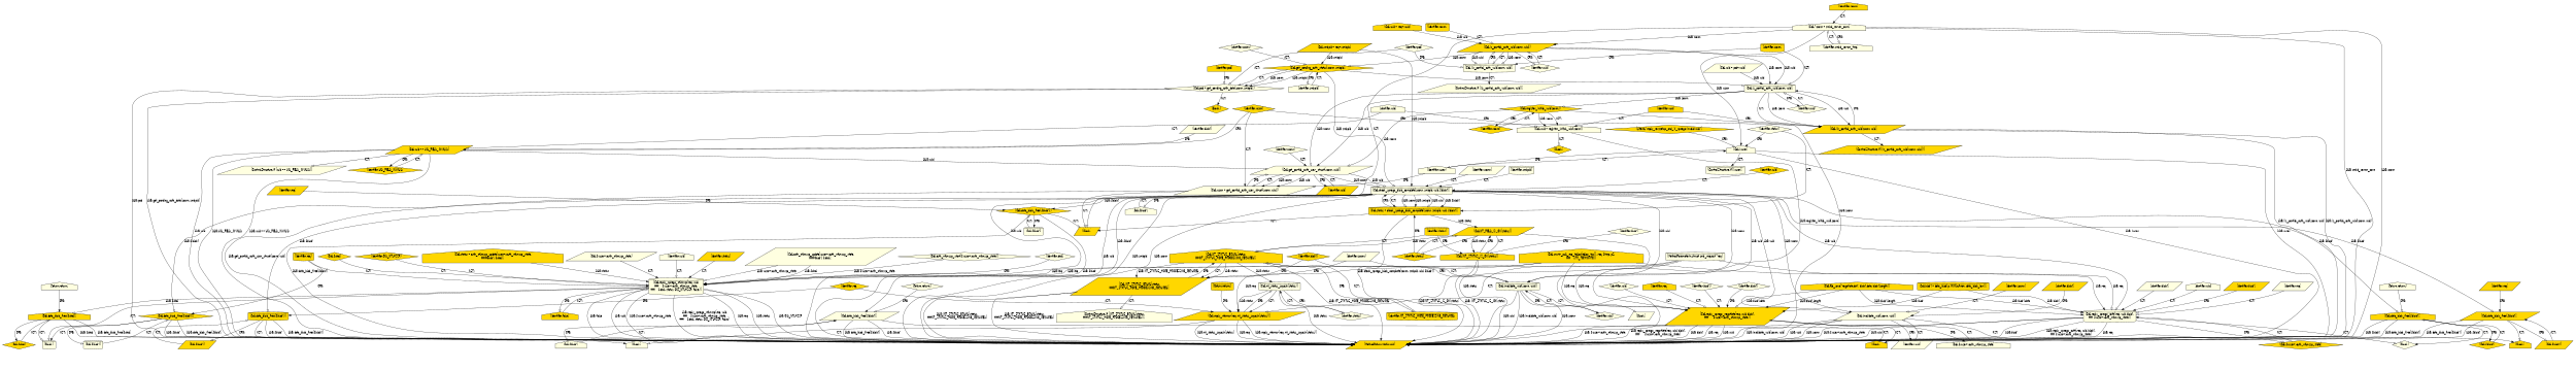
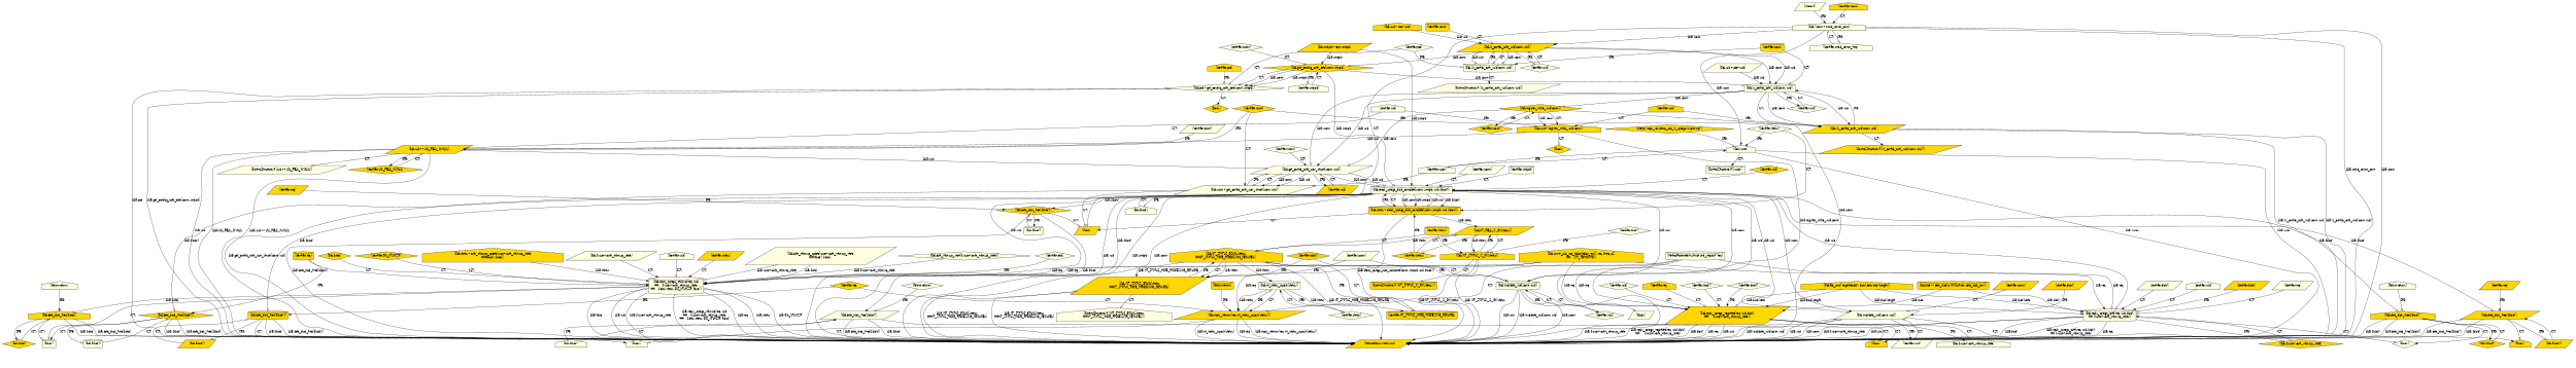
  digraph {
    fontname="Patrick Hand"
    node [fillcolor=gold fontname="Patrick Hand" shape=parallelogram style=filled]
    edge [arrowhead=normal fontname="Patrick Hand"]
    n1 [fillcolor=lightyellow label="(Call,*sconn = smbd_server_conn)" shape=house]
    n2 [label="(Call,is_partial_auth_vuid(sconn, vuid))"]
    n3 [label="(Block,)"]
    n4 [label="(MethodReturn,static void)"]
    n5 [fillcolor=lightyellow label="(Identifier,smbd_server_tmp)" shape=house]
    n6 [fillcolor=lightyellow label="(Call,!vuser)" shape=house]
    n7 [fillcolor=lightyellow label="(Call,!is_partial_auth_vuid(sconn, vuid))" shape=cylinder]
-   n8 [label="(Call,get_pending_auth_status(sconn, smbpid))" shape=diamond]
+   n8 [label="(Call,get_pending_auth_data(sconn, smbpid))" shape=diamond]
    n9 [fillcolor=lightyellow label="(Call,is_partial_auth_vuid(sconn, vuid))" shape=cylinder]
    n10 [fillcolor=lightyellow label="(Identifier,vuid)" shape=diamond]
    n11 [fillcolor=lightyellow label="(ControlStructure,if (!is_partial_auth_vuid(sconn, vuid)))"]
    n12 [fillcolor=lightyellow label="(Call,pad = get_pending_auth_data(sconn, smbpid))" shape=diamond]
    n13 [fillcolor=lightyellow label="(Call,check_spnego_blob_complete(sconn, smbpid, vuid, &blob1))" shape=cylinder]
    n14 [fillcolor=lightyellow label="(Identifier,smbpid)" shape=house]
    n15 [label="(Call,!is_partial_auth_vuid(sconn, vuid))"]
    n16 [label="(Call,register_initial_vuid(sconn))" shape=diamond]
    n17 [fillcolor=lightyellow label="(Call,get_partial_auth_user_struct(sconn, vuid))"]
    n18 [fillcolor=lightyellow label="(Identifier,vuid)" shape=diamond]
    n19 [label="(Block,)" shape=diamond]
    n20 [label="(Call,status = check_spnego_blob_complete(sconn, smbpid, vuid, &blob1))" shape=cylinder]
    n21 [fillcolor=lightyellow label="(Call,invalidate_vuid(sconn, vuid))" shape=cylinder]
    n22 [label="(Call,data_blob_free(&blob1))" shape=cylinder]
    n23 [label="(Call,reply_spnego_negotiate(req, vuid, blob1,\n\t\t\t\t       &vuser->auth_ntlmssp_state))"]
    n24 [fillcolor=lightyellow label="(Call,data_blob_free(&blob1))"]
    n25 [fillcolor=lightyellow label="(Call,reply_spnego_auth(req, vuid, blob1,\n\t\t\t\t  &vuser->auth_ntlmssp_state))" shape=cylinder]
    n26 [label="(Call,data_blob_free(&blob1))" shape=house]
    n27 [fillcolor=lightyellow label="(Call,invalidate_vuid(sconn, vuid))"]
    n28 [label="(Call,data_blob_free(&blob1))"]
    n29 [label="(Call,data_blob_free(&blob1))" shape=diamond]
    n30 [fillcolor=lightyellow label="(Call,reply_spnego_ntlmssp(req, vuid,\n\t\t\t\t     &vuser->auth_ntlmssp_state,\n\t\t\t\t     &chal, status, OID_NTLMSSP, false))" shape=cylinder]
    n31 [label="(Call,data_blob_free(&blob1))" shape=diamond]
    n32 [fillcolor=lightyellow label="(Call,&blob1)" shape=house]
    n33 [label="(ControlStructure,if (!is_partial_auth_vuid(sconn, vuid)))"]
-   n34 [fillcolor=lightyellow label="(Call,vuid = register_initial_vuid(sconn))" shape=house]
+   n34 [label="(Call,vuid = register_initial_vuid(sconn))" shape=house]
    n35 [label="(Identifier,sconn)" shape=diamond]
    n36 [fillcolor=lightyellow label="(Call,vuser = get_partial_auth_user_struct(sconn, vuid))"]
    n37 [label="(Identifier,vuid)"]
    n38 [label="(Call,vuid == UID_FIELD_INVALID)"]
    n39 [label="(Block,)" shape=diamond]
    n40 [label="(Identifier,UID_FIELD_INVALID)" shape=diamond]
    n41 [fillcolor=lightyellow label="(ControlStructure,if (vuid == UID_FIELD_INVALID))"]
    n42 [fillcolor=lightyellow label="(Identifier,vuser)" shape=house]
    n43 [fillcolor=lightyellow label="(ControlStructure,if (!vuser))" shape=cylinder]
    n44 [label="(Call,NT_FIELD_IS_OK(status))"]
    n45 [fillcolor=lightyellow label="(Identifier,vuid)" shape=diamond]
    n46 [fillcolor=lightyellow label="(Block,)"]
    n47 [fillcolor=lightyellow label="(Block,)" shape=house]
    n48 [label="(Call,&blob1)"]
    n49 [label="(Block,)" shape=house]
    n50 [fillcolor=lightyellow label="(Call,&vuser->auth_ntlmssp_state)" shape=house]
    n51 [fillcolor=lightyellow label="(Call,&blob1)" shape=house]
    n52 [fillcolor=lightyellow label="(Block,)" shape=diamond]
    n53 [label="(Call,&vuser->auth_ntlmssp_state)" shape=diamond]
    n54 [label="(Call,&blob1)" shape=diamond]
    n55 [fillcolor=lightyellow label="(Identifier,vuid)"]
    n56 [label="(Block,)" shape=house]
    n57 [label="(Call,&blob1)"]
    n58 [fillcolor=lightyellow label="(Block,)" shape=cylinder]
    n59 [fillcolor=lightyellow label="(Call,&blob1)" shape=cylinder]
    n60 [label="(Call,data_blob_free(&chal))" shape=house]
-   n61 [label="(Identifier,false)" shape=house]
    n62 [fillcolor=lightyellow label="(Call,&blob1)" shape=cylinder]
    n63 [label="(Call,!NT_STATUS_IS_OK(status))" shape=house]
    n64 [label="(Call,NT_STATUS_EQUAL(status,\n\t\t\t\tNT_STATUS_MORE_PROCESSING_REQUIRED))" shape=house]
    n65 [label="(Identifier,status)" shape=diamond]
+   n66 [label="(ControlStructure,if (!NT_STATUS_IS_OK(status)))" shape=cylinder]
    n67 [label="(Call,!NT_STATUS_EQUAL(status,\n\t\t\t\tNT_STATUS_MORE_PROCESSING_REQUIRED))"]
    n68 [fillcolor=lightyellow label="(Call,nt_status_squash(status))" shape=cylinder]
    n69 [label="(Identifier,NT_STATUS_MORE_PROCESSING_REQUIRED)" shape=cylinder]
    n70 [fillcolor=lightyellow label="(ControlStructure,if (!NT_STATUS_EQUAL(status,\n\t\t\t\tNT_STATUS_MORE_PROCESSING_REQUIRED)))" shape=house]
    n71 [label="(Call,reply_nterror(req, nt_status_squash(status)))"]
    n72 [fillcolor=lightyellow label="(Identifier,status)" shape=diamond]
    n73 [label="(Call,&chal)" shape=diamond]
    n74 [fillcolor=lightyellow label="(Identifier,blob1)"]
    n75 [fillcolor=lightyellow label="(Identifier,vuid)" shape=diamond]
    n76 [label="(Identifier,req)" shape=cylinder]
    n77 [label="(Identifier,sconn)"]
    n78 [fillcolor=lightyellow label="(Identifier,vuid)" shape=house]
    n79 [fillcolor=lightyellow label="(Identifier,blob1)" shape=diamond]
    n80 [fillcolor=lightyellow label="(Call,auth_ntlmssp_start(&vuser->auth_ntlmssp_state))" shape=diamond]
    n81 [label="(Identifier,blob1)"]
    n82 [fillcolor=lightyellow label="(Identifier,sconn)" shape=diamond]
    n83 [label="(Identifier,req)" shape=diamond]
    n84 [fillcolor=lightyellow label="(Call,vuid = pad->vuid)"]
+   n85 [fillcolor=lightyellow label="(Literal,3)"]
    n86 [label="(Call,blob1 = data_blob(p, MIN(bufrem, data_blob_len)))" shape=cylinder]
    n87 [fillcolor=lightyellow label="(Identifier,blob1)"]
    n88 [fillcolor=lightyellow label="(MethodParameterIn,struct smb_request *req)" shape=cylinder]
    n89 [fillcolor=lightyellow label="(Identifier,chal)" shape=diamond]
    n90 [fillcolor=lightyellow label="(Call,auth_ntlmssp_update(vuser->auth_ntlmssp_state,\n\t\t\t\t\t\tblob1, &chal))"]
    n91 [label="(Call,&chal)" shape=diamond]
    n92 [fillcolor=lightyellow label="(Identifier,sconn)"]
    n93 [fillcolor=lightyellow label="(Return,return;)" shape=diamond]
    n94 [label="(Identifier,sconn)" shape=house]
    n95 [label="(Identifier,req)" shape=house]
    n96 [fillcolor=lightyellow label="(Identifier,smbpid)" shape=cylinder]
    n97 [fillcolor=lightyellow label="(Identifier,pad)" shape=diamond]
    n98 [fillcolor=lightyellow label="(Identifier,blob1)" shape=diamond]
    n99 [label="(Call,file_save(\"negotiate.dat\", blob1.data, blob1.length))" shape=house]
    n100 [fillcolor=lightyellow label="(Return,return;)" shape=house]
    n101 [fillcolor=lightyellow label="(Identifier,status)" shape=diamond]
    n102 [label="(Call,srvstr_pull_req_talloc(talloc_tos(), req, &tmp, p2,\n\t\t\t\t     STR_TERMINATE))" shape=house]
    n103 [label="(Identifier,blob1)"]
    n104 [label="(Call,vuid = req->vuid)" shape=house]
    n105 [label="(Identifier,vuid)" shape=diamond]
    n106 [label="(Call,smbpid = req->smbpid)"]
    n107 [fillcolor=lightyellow label="(Return,return;)" shape=house]
    n108 [label="(Literal,\"reply_sesssetup_and_X_spnego: invalid vuid.\")" shape=diamond]
    n109 [fillcolor=lightyellow label="(Identifier,req)"]
    n110 [label="(Identifier,sconn)" shape=cylinder]
    n111 [label="(Return,return;)" shape=cylinder]
    n112 [label="(Identifier,vuid)" shape=house]
    n113 [label="(Identifier,req)"]
    n114 [label="(Identifier,OID_NTLMSSP)" shape=diamond]
    n115 [label="(Call,status = auth_ntlmssp_update(vuser->auth_ntlmssp_state,\n\t\t\t\t\t\tblob1, &chal))" shape=house]
    n116 [label="(Identifier,status)" shape=cylinder]
    n117 [label="(Identifier,sconn)" shape=cylinder]
    n118 [label="(Identifier,req)"]
    n119 [label="(Identifier,vuser)" shape=diamond]
    n120 [fillcolor=lightyellow label="(Call,&vuser->auth_ntlmssp_state)"]
    n121 [fillcolor=lightyellow label="(Identifier,vuid)" shape=house]
    n122 [label="(Identifier,blob1)" shape=diamond]
    n123 [label="(Identifier,pad)" shape=house]
    n124 [label="(Identifier,status)"]
    n125 [fillcolor=lightyellow label="(Identifier,sconn)" shape=diamond]
    n126 [fillcolor=lightyellow label="(Identifier,vuid)" shape=house]
    n127 [fillcolor=lightyellow label="(Identifier,blob1)" shape=diamond]
    n128 [fillcolor=lightyellow label="(Identifier,sconn)"]
    n1 -> n2 [label="DDG: sconn"]
    n1 -> n3 [arrowhead=onormal label="AST: "]
    n1 -> n4 [arrowhead=onormal label="DDG: smbd_server_conn"]
    n1 -> n4 [label="DDG: sconn"]
    n1 -> n5 [arrowhead=onormal label="CFG: "]
    n1 -> n6 [label="DDG: vuser"]
    n2 -> n7 [arrowhead=onormal label="AST: "]
    n2 -> n7 [arrowhead=onormal label="DDG: sconn"]
    n2 -> n7 [arrowhead=onormal label="DDG: vuid"]
    n2 -> n8 [arrowhead=onormal label="DDG: sconn"]
    n2 -> n9 [label="DDG: sconn"]
    n2 -> n9 [label="DDG: vuid"]
    n2 -> n10 [arrowhead=onormal label="CFG: "]
    n5 -> n1 [arrowhead=onormal label="AST: "]
    n6 -> n4 [label="DDG: !vuser"]
    n6 -> n4 [arrowhead=onormal label="DDG: vuser"]
    n6 -> n42 [arrowhead=onormal label="CFG: "]
    n6 -> n43 [label="AST: "]
    n7 -> n2 [arrowhead=onormal label="CFG: "]
    n7 -> n11 [label="AST: "]
    n8 -> n9 [arrowhead=onormal label="DDG: sconn"]
    n8 -> n12 [arrowhead=onormal label="AST: "]
    n8 -> n12 [label="DDG: sconn"]
    n8 -> n12 [label="DDG: smbpid"]
    n8 -> n13 [arrowhead=onormal label="DDG: smbpid"]
    n8 -> n14 [arrowhead=onormal label="CFG: "]
    n9 -> n15 [label="AST: "]
    n9 -> n15 [label="DDG: sconn"]
    n9 -> n15 [label="DDG: vuid"]
    n9 -> n16 [arrowhead=onormal label="DDG: sconn"]
    n9 -> n17 [arrowhead=onormal label="DDG: sconn"]
    n9 -> n17 [label="DDG: vuid"]
    n9 -> n18 [label="CFG: "]
    n10 -> n2 [arrowhead=onormal label="AST: "]
    n12 -> n4 [label="DDG: get_pending_auth_data(sconn, smbpid)"]
    n12 -> n4 [arrowhead=onormal label="DDG: pad"]
    n12 -> n19 [label="AST: "]
    n13 -> n4 [arrowhead=onormal label="DDG: vuid"]
    n13 -> n4 [arrowhead=onormal label="DDG: smbpid"]
    n13 -> n4 [arrowhead=onormal label="DDG: sconn"]
    n13 -> n20 [label="AST: "]
    n13 -> n20 [arrowhead=onormal label="DDG: sconn"]
    n13 -> n20 [label="DDG: smbpid"]
    n13 -> n20 [arrowhead=onormal label="DDG: vuid"]
    n13 -> n20 [label="DDG: &blob1"]
    n13 -> n21 [label="DDG: sconn"]
    n13 -> n21 [arrowhead=onormal label="DDG: vuid"]
    n13 -> n22 [arrowhead=onormal label="DDG: &blob1"]
    n13 -> n23 [arrowhead=onormal label="DDG: vuid"]
    n13 -> n24 [label="DDG: &blob1"]
    n13 -> n25 [arrowhead=onormal label="DDG: vuid"]
    n13 -> n26 [arrowhead=onormal label="DDG: &blob1"]
    n13 -> n27 [label="DDG: sconn"]
    n13 -> n27 [arrowhead=onormal label="DDG: vuid"]
    n13 -> n28 [arrowhead=onormal label="DDG: &blob1"]
    n13 -> n29 [arrowhead=onormal label="DDG: &blob1"]
    n13 -> n30 [label="DDG: vuid"]
    n13 -> n31 [label="DDG: &blob1"]
    n13 -> n32 [arrowhead=onormal label="CFG: "]
    n14 -> n8 [label="AST: "]
    n15 -> n4 [arrowhead=onormal label="DDG: is_partial_auth_vuid(sconn, vuid)"]
    n15 -> n4 [arrowhead=onormal label="DDG: !is_partial_auth_vuid(sconn, vuid)"]
    n15 -> n9 [label="CFG: "]
    n15 -> n33 [label="AST: "]
    n16 -> n4 [arrowhead=onormal label="DDG: sconn"]
    n16 -> n17 [arrowhead=onormal label="DDG: sconn"]
    n16 -> n34 [label="AST: "]
    n16 -> n34 [label="DDG: sconn"]
    n16 -> n35 [label="CFG: "]
    n17 -> n13 [arrowhead=onormal label="DDG: sconn"]
    n17 -> n13 [arrowhead=onormal label="DDG: vuid"]
    n17 -> n36 [arrowhead=onormal label="AST: "]
    n17 -> n36 [label="DDG: sconn"]
    n17 -> n36 [label="DDG: vuid"]
    n17 -> n37 [label="CFG: "]
    n18 -> n9 [arrowhead=onormal label="AST: "]
    n20 -> n3 [label="AST: "]
    n20 -> n4 [label="DDG: check_spnego_blob_complete(sconn, smbpid, vuid, &blob1)"]
    n20 -> n13 [label="CFG: "]
    n20 -> n44 [label="DDG: status"]
    n21 -> n4 [label="DDG: invalidate_vuid(sconn, vuid)"]
    n21 -> n4 [arrowhead=onormal label="DDG: sconn"]
    n21 -> n4 [arrowhead=onormal label="DDG: vuid"]
    n21 -> n45 [label="CFG: "]
    n21 -> n46 [arrowhead=onormal label="AST: "]
    n22 -> n4 [label="DDG: &blob1"]
    n22 -> n4 [arrowhead=onormal label="DDG: data_blob_free(&blob1)"]
    n22 -> n47 [label="AST: "]
    n22 -> n48 [arrowhead=onormal label="CFG: "]
    n23 -> n4 [label="DDG: vuid"]
    n23 -> n4 [arrowhead=onormal label="DDG: &vuser->auth_ntlmssp_state"]
    n23 -> n4 [arrowhead=onormal label="DDG: reply_spnego_negotiate(req, vuid, blob1,\n\t\t\t\t       &vuser->auth_ntlmssp_state)"]
    n23 -> n4 [arrowhead=onormal label="DDG: blob1"]
    n23 -> n4 [label="DDG: req"]
    n23 -> n49 [label="AST: "]
    n23 -> n50 [label="CFG: "]
    n24 -> n4 [label="DDG: &blob1"]
    n24 -> n4 [arrowhead=onormal label="DDG: data_blob_free(&blob1)"]
    n24 -> n49 [arrowhead=onormal label="AST: "]
    n24 -> n51 [arrowhead=onormal label="CFG: "]
    n25 -> n4 [label="DDG: vuid"]
    n25 -> n4 [arrowhead=onormal label="DDG: blob1"]
    n25 -> n4 [arrowhead=onormal label="DDG: reply_spnego_auth(req, vuid, blob1,\n\t\t\t\t  &vuser->auth_ntlmssp_state)"]
    n25 -> n4 [label="DDG: req"]
    n25 -> n4 [arrowhead=onormal label="DDG: &vuser->auth_ntlmssp_state"]
    n25 -> n52 [arrowhead=onormal label="AST: "]
    n25 -> n53 [arrowhead=onormal label="CFG: "]
    n26 -> n4 [label="DDG: &blob1"]
    n26 -> n4 [label="DDG: data_blob_free(&blob1)"]
    n26 -> n52 [label="AST: "]
    n26 -> n54 [label="CFG: "]
    n27 -> n4 [label="DDG: invalidate_vuid(sconn, vuid)"]
    n27 -> n4 [label="DDG: vuid"]
    n27 -> n4 [label="DDG: sconn"]
    n27 -> n55 [label="CFG: "]
    n27 -> n56 [label="AST: "]
    n28 -> n4 [label="DDG: data_blob_free(&blob1)"]
    n28 -> n4 [label="DDG: &blob1"]
    n28 -> n56 [arrowhead=onormal label="AST: "]
    n28 -> n57 [arrowhead=onormal label="CFG: "]
    n29 -> n4 [label="DDG: data_blob_free(&blob1)"]
    n29 -> n4 [arrowhead=onormal label="DDG: &blob1"]
    n29 -> n58 [label="AST: "]
    n29 -> n59 [arrowhead=onormal label="CFG: "]
    n30 -> n4 [arrowhead=onormal label="DDG: &vuser->auth_ntlmssp_state"]
    n30 -> n4 [label="DDG: reply_spnego_ntlmssp(req, vuid,\n\t\t\t\t     &vuser->auth_ntlmssp_state,\n\t\t\t\t     &chal, status, OID_NTLMSSP, false)"]
    n30 -> n4 [arrowhead=onormal label="DDG: req"]
    n30 -> n4 [arrowhead=onormal label="DDG: status"]
    n30 -> n4 [arrowhead=onormal label="DDG: OID_NTLMSSP"]
    n30 -> n4 [arrowhead=onormal label="DDG: false"]
    n30 -> n4 [arrowhead=onormal label="DDG: vuid"]
    n30 -> n58 [arrowhead=onormal label="AST: "]
    n30 -> n60 [arrowhead=onormal label="DDG: &chal"]
-   n30 -> n61 [arrowhead=onormal label="CFG: "]
    n31 -> n3 [arrowhead=onormal label="AST: "]
    n31 -> n4 [label="DDG: data_blob_free(&blob1)"]
    n31 -> n4 [label="DDG: &blob1"]
    n31 -> n62 [label="CFG: "]
    n32 -> n13 [arrowhead=onormal label="AST: "]
    n34 -> n4 [label="DDG: register_initial_vuid(sconn)"]
+   n34 -> n38 [arrowhead=onormal label="DDG: vuid"]
    n34 -> n39 [arrowhead=onormal label="AST: "]
    n35 -> n16 [label="AST: "]
    n36 -> n3 [arrowhead=onormal label="AST: "]
    n36 -> n4 [label="DDG: get_partial_auth_user_struct(sconn, vuid)"]
    n36 -> n17 [arrowhead=onormal label="CFG: "]
    n37 -> n17 [arrowhead=onormal label="AST: "]
    n38 -> n4 [label="DDG: vuid"]
    n38 -> n4 [label="DDG: UID_FIELD_INVALID"]
    n38 -> n4 [arrowhead=onormal label="DDG: vuid == UID_FIELD_INVALID"]
    n38 -> n17 [arrowhead=onormal label="DDG: vuid"]
    n38 -> n40 [label="CFG: "]
    n38 -> n41 [arrowhead=onormal label="AST: "]
    n40 -> n38 [arrowhead=onormal label="AST: "]
    n42 -> n6 [label="AST: "]
    n42 -> n36 [arrowhead=onormal label="CFG: "]
-   n44 -> n4 [label="DDG: status"]
    n44 -> n63 [arrowhead=onormal label="AST: "]
    n44 -> n63 [label="DDG: status"]
    n44 -> n64 [arrowhead=onormal label="DDG: status"]
    n44 -> n65 [arrowhead=onormal label="CFG: "]
    n45 -> n21 [label="AST: "]
    n48 -> n22 [arrowhead=onormal label="AST: "]
    n50 -> n23 [arrowhead=onormal label="AST: "]
    n51 -> n24 [label="AST: "]
    n53 -> n25 [label="AST: "]
    n54 -> n26 [arrowhead=onormal label="AST: "]
    n55 -> n27 [arrowhead=onormal label="AST: "]
    n57 -> n28 [label="AST: "]
    n59 -> n29 [arrowhead=onormal label="AST: "]
    n60 -> n4 [label="DDG: &chal"]
    n60 -> n4 [label="DDG: data_blob_free(&chal)"]
    n60 -> n58 [arrowhead=onormal label="AST: "]
    n60 -> n73 [label="CFG: "]
-   n61 -> n30 [arrowhead=onormal label="AST: "]
    n62 -> n31 [arrowhead=onormal label="AST: "]
    n63 -> n4 [arrowhead=onormal label="DDG: NT_STATUS_IS_OK(status)"]
    n63 -> n4 [arrowhead=onormal label="DDG: !NT_STATUS_IS_OK(status)"]
    n63 -> n44 [label="CFG: "]
+   n63 -> n66 [arrowhead=onormal label="AST: "]
    n64 -> n4 [label="DDG: NT_STATUS_MORE_PROCESSING_REQUIRED"]
    n64 -> n67 [label="AST: "]
    n64 -> n67 [arrowhead=onormal label="DDG: status"]
    n64 -> n67 [label="DDG: NT_STATUS_MORE_PROCESSING_REQUIRED"]
    n64 -> n68 [label="DDG: status"]
    n64 -> n69 [arrowhead=onormal label="CFG: "]
    n65 -> n20 [label="CFG: "]
    n65 -> n44 [arrowhead=onormal label="AST: "]
    n67 -> n4 [arrowhead=onormal label="DDG: !NT_STATUS_EQUAL(status,\n\t\t\t\tNT_STATUS_MORE_PROCESSING_REQUIRED)"]
    n67 -> n4 [arrowhead=onormal label="DDG: NT_STATUS_EQUAL(status,\n\t\t\t\tNT_STATUS_MORE_PROCESSING_REQUIRED)"]
    n67 -> n64 [label="CFG: "]
    n67 -> n70 [arrowhead=onormal label="AST: "]
-   n68 -> n4 [label="DDG: status"]
+   n68 -> n69 [label="DDG: status"]
    n68 -> n71 [label="AST: "]
    n68 -> n71 [label="DDG: status"]
    n68 -> n72 [arrowhead=onormal label="CFG: "]
    n69 -> n64 [arrowhead=onormal label="AST: "]
    n71 -> n4 [label="DDG: nt_status_squash(status)"]
    n71 -> n4 [arrowhead=onormal label="DDG: req"]
    n71 -> n4 [label="DDG: reply_nterror(req, nt_status_squash(status))"]
    n71 -> n47 [arrowhead=onormal label="AST: "]
    n71 -> n68 [arrowhead=onormal label="CFG: "]
    n72 -> n68 [label="AST: "]
    n73 -> n60 [arrowhead=onormal label="AST: "]
    n74 -> n25 [label="AST: "]
    n75 -> n23 [label="AST: "]
    n76 -> n29 [label="CFG: "]
    n76 -> n30 [label="AST: "]
    n77 -> n27 [arrowhead=onormal label="AST: "]
    n78 -> n25 [label="AST: "]
    n79 -> n23 [label="CFG: "]
    n80 -> n30 [label="DDG: &vuser->auth_ntlmssp_state"]
    n81 -> n25 [arrowhead=onormal label="CFG: "]
    n82 -> n8 [arrowhead=onormal label="AST: "]
    n83 -> n22 [label="CFG: "]
    n83 -> n71 [label="AST: "]
    n84 -> n9 [label="DDG: vuid"]
+   n85 -> n1 [label="CFG: "]
    n86 -> n23 [label="DDG: blob1"]
    n86 -> n25 [arrowhead=onormal label="DDG: blob1"]
    n87 -> n38 [arrowhead=onormal label="CFG: "]
    n88 -> n23 [label="DDG: req"]
    n88 -> n25 [arrowhead=onormal label="DDG: req"]
    n88 -> n30 [label="DDG: req"]
    n88 -> n71 [arrowhead=onormal label="AST: "]
    n89 -> n30 [label="CFG: "]
    n90 -> n30 [arrowhead=onormal label="DDG: vuser->auth_ntlmssp_state"]
    n90 -> n30 [label="DDG: &chal"]
    n91 -> n30 [arrowhead=onormal label="AST: "]
    n92 -> n13 [label="AST: "]
    n93 -> n24 [arrowhead=onormal label="CFG: "]
    n94 -> n1 [label="AST: "]
    n95 -> n23 [arrowhead=onormal label="AST: "]
    n96 -> n13 [label="AST: "]
    n97 -> n7 [arrowhead=onormal label="CFG: "]
    n97 -> n12 [arrowhead=onormal label="AST: "]
    n98 -> n63 [arrowhead=onormal label="CFG: "]
    n99 -> n23 [arrowhead=onormal label="DDG: blob1.data"]
    n99 -> n23 [label="DDG: blob1.length"]
    n99 -> n25 [label="DDG: blob1.data"]
    n99 -> n25 [label="DDG: blob1.length"]
    n100 -> n26 [arrowhead=onormal label="CFG: "]
    n101 -> n6 [label="CFG: "]
    n101 -> n20 [label="AST: "]
    n102 -> n23 [arrowhead=onormal label="DDG: req"]
    n102 -> n25 [label="DDG: req"]
    n102 -> n30 [label="DDG: req"]
    n102 -> n71 [label="DDG: req"]
    n103 -> n27 [label="CFG: "]
    n104 -> n2 [label="DDG: vuid"]
    n105 -> n13 [label="AST: "]
    n106 -> n8 [label="DDG: smbpid"]
    n106 -> n13 [label="DDG: smbpid"]
    n107 -> n60 [label="CFG: "]
    n108 -> n6 [arrowhead=onormal label="CFG: "]
    n109 -> n25 [arrowhead=onormal label="AST: "]
    n110 -> n2 [arrowhead=onormal label="AST: "]
    n111 -> n71 [label="CFG: "]
    n112 -> n15 [label="CFG: "]
    n112 -> n34 [label="AST: "]
    n113 -> n28 [label="CFG: "]
    n114 -> n30 [arrowhead=onormal label="AST: "]
    n115 -> n30 [label="DDG: status"]
    n116 -> n63 [label="CFG: "]
    n116 -> n64 [arrowhead=onormal label="AST: "]
    n117 -> n7 [label="CFG: "]
    n117 -> n9 [arrowhead=onormal label="AST: "]
    n118 -> n31 [label="CFG: "]
    n119 -> n15 [label="CFG: "]
    n119 -> n36 [label="AST: "]
    n119 -> n38 [label="CFG: "]
    n120 -> n30 [label="AST: "]
    n121 -> n30 [arrowhead=onormal label="AST: "]
    n122 -> n21 [arrowhead=onormal label="CFG: "]
    n122 -> n67 [arrowhead=onormal label="CFG: "]
    n123 -> n12 [arrowhead=onormal label="CFG: "]
    n124 -> n30 [label="AST: "]
    n125 -> n17 [label="AST: "]
    n126 -> n34 [arrowhead=onormal label="CFG: "]
    n126 -> n38 [arrowhead=onormal label="AST: "]
    n127 -> n23 [label="AST: "]
    n128 -> n21 [arrowhead=onormal label="AST: "]
    n128 -> n67 [label="CFG: "]
  }
